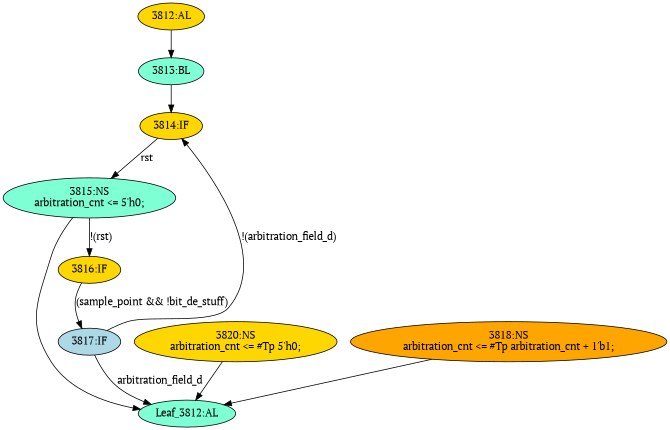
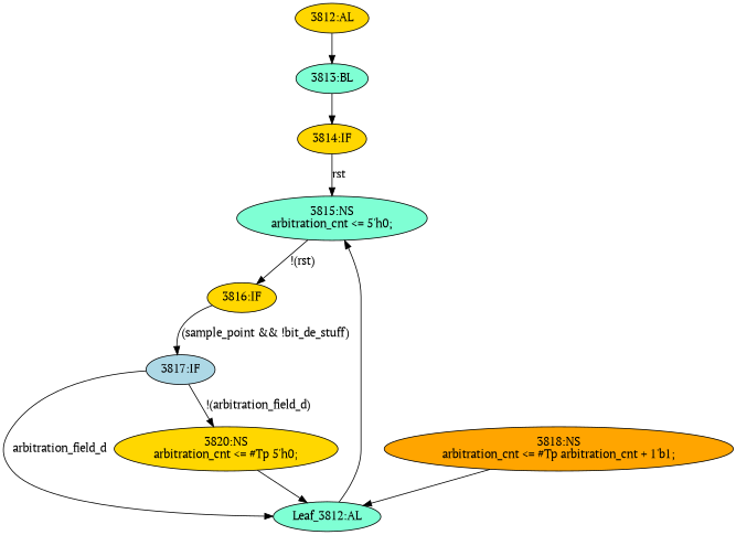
  strict digraph {
    fontname="PT Serif"
    node [fillcolor=gold fontname="PT Serif" statements="[]" style=filled typ=IfStatement]
    edge [cond="[]" fontname="PT Serif" lineno=None]
    n1 [ast="<pyverilog.vparser.ast.Always object at 0x7f44f6b4a490>" clk_sens=True label="3812:AL" sens="['clk', 'rst']" typ=Always use_var="['rst', 'sample_point', 'bit_de_stuff', 'arbitration_field_d', 'arbitration_cnt']"]
    n2 [ast="<pyverilog.vparser.ast.Block object at 0x7f44f6b4a610>" fillcolor=aquamarine label="3813:BL" typ=Block]
    n3 [ast="<pyverilog.vparser.ast.IfStatement object at 0x7f44f6b4a650>" label="3814:IF"]
    n4 [ast="<pyverilog.vparser.ast.NonblockingSubstitution object at 0x7f44f6b4acd0>" fillcolor=aquamarine label="3815:NS\narbitration_cnt <= 5'h0;" statements="[<pyverilog.vparser.ast.NonblockingSubstitution object at 0x7f44f6b4acd0>]" typ=NonblockingSubstitution]
    n5 [def_var="['arbitration_cnt']" fillcolor=aquamarine label="Leaf_3812:AL" statements="" typ=""]
    n6 [ast="<pyverilog.vparser.ast.IfStatement object at 0x7f44f6b4a690>" label="3816:IF"]
    n7 [ast="<pyverilog.vparser.ast.IfStatement object at 0x7f44f6b4a6d0>" fillcolor=lightblue label="3817:IF"]
    n8 [ast="<pyverilog.vparser.ast.NonblockingSubstitution object at 0x7f44f6b4a710>" label="3820:NS\narbitration_cnt <= #Tp 5'h0;" statements="[<pyverilog.vparser.ast.NonblockingSubstitution object at 0x7f44f6b4a710>]" typ=NonblockingSubstitution]
    n9 [ast="<pyverilog.vparser.ast.NonblockingSubstitution object at 0x7f44f6b4a910>" fillcolor=orange label="3818:NS\narbitration_cnt <= #Tp arbitration_cnt + 1'b1;" statements="[<pyverilog.vparser.ast.NonblockingSubstitution object at 0x7f44f6b4a910>]" typ=NonblockingSubstitution]
    n1 -> n2
    n2 -> n3
    n3 -> n4 [cond="['rst']" label=rst lineno=3814]
-   n4 -> n5
+   n5 -> n4
    n4 -> n6 [cond="['rst']" label="!(rst)" lineno=3814]
    n6 -> n7 [cond="['sample_point', 'bit_de_stuff']" label="(sample_point && !bit_de_stuff)" lineno=3816]
    n7 -> n5 [cond="['arbitration_field_d']" label=arbitration_field_d lineno=3817]
-   n7 -> n3 [cond="['arbitration_field_d']" label="!(arbitration_field_d)" lineno=3817]
+   n7 -> n8 [cond="['arbitration_field_d']" label="!(arbitration_field_d)" lineno=3817]
    n8 -> n5
    n9 -> n5
  }
